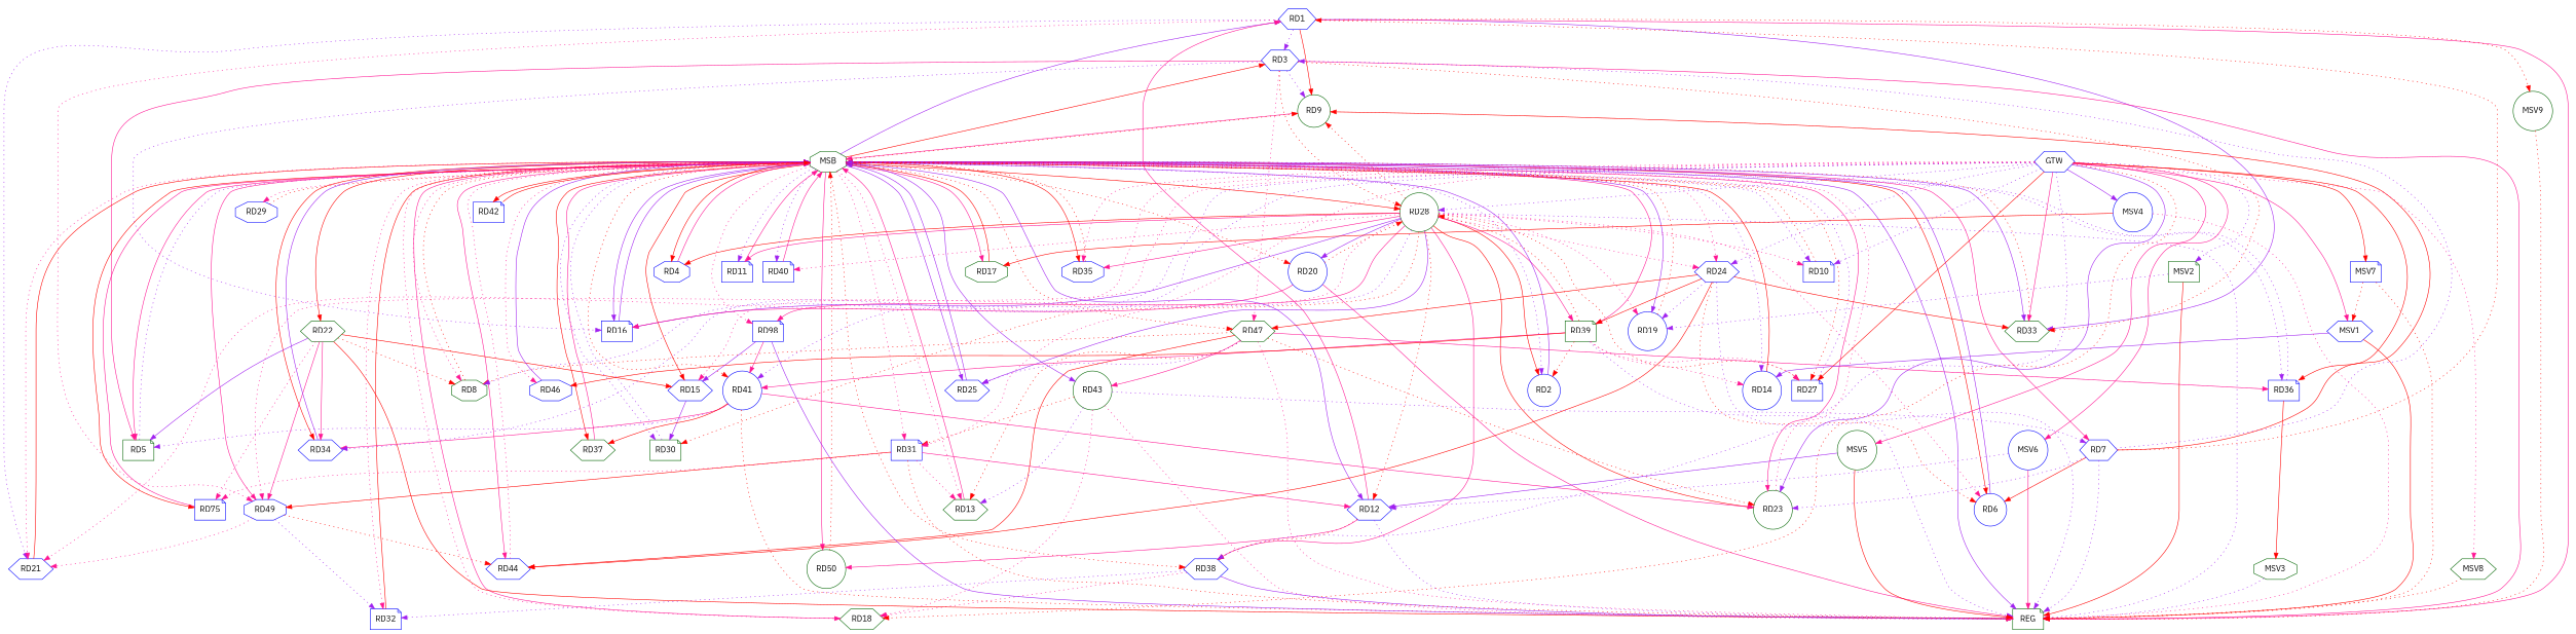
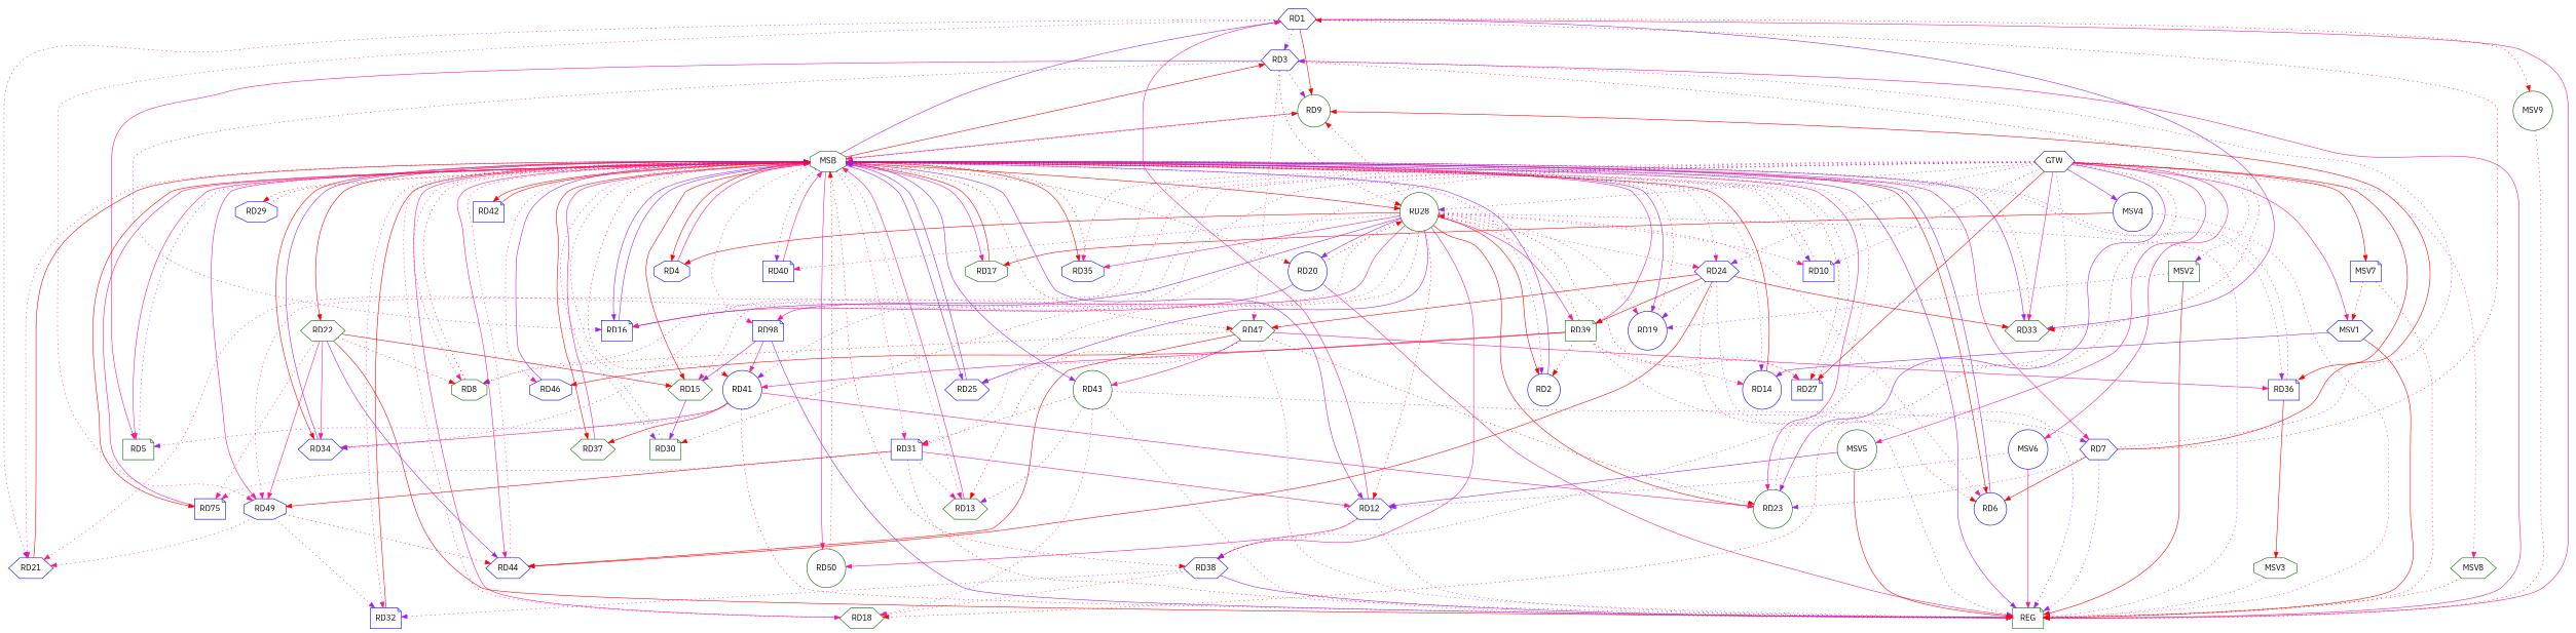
  strict digraph {
    fontname="IBM Plex Sans"
    node [color=blue fontname="IBM Plex Sans" shape=hexagon]
    edge [color=red fontname="IBM Plex Sans" style=dotted]
    n1 [label=RD1]
    n2 [label=RD3]
    n3 [color=darkgreen label=RD9 shape=circle]
    n4 [label=RD21]
    n5 [color=darkgreen label=RD33]
    n6 [label=RD49 shape=octagon]
    n7 [color=darkgreen label=REG shape=note]
    n8 [color=darkgreen label=MSV9 shape=circle]
    n9 [color=darkgreen label=RD5 shape=note]
    n10 [label=RD16 shape=note]
    n11 [color=darkgreen label=RD28 shape=circle]
    n12 [color=darkgreen label=RD47]
    n13 [color=darkgreen label=MSB shape=octagon]
    n14 [label=RD44]
    n15 [label=RD32 shape=note]
    n16 [label=RD2 shape=circle]
    n17 [label=RD4 shape=octagon]
    n18 [label=RD6 shape=circle]
    n19 [label=RD7]
    n20 [color=darkgreen label=RD23 shape=circle]
    n21 [color=darkgreen label=RD8 shape=octagon]
    n22 [label=RD10 shape=note]
-   n23 [label=RD11 shape=note]
    n24 [label=RD12]
    n25 [label=RD38]
    n26 [color=darkgreen label=RD50 shape=circle]
    n27 [color=darkgreen label=RD13]
    n28 [label=RD14 shape=circle]
-   n29 [label=RD15]
+   n29 [color=darkgreen label=RD15]
    n30 [color=darkgreen label=RD17 shape=octagon]
    n31 [color=darkgreen label=RD18]
    n32 [label=RD19 shape=circle]
    n33 [label=RD20 shape=circle]
    n34 [color=darkgreen label=RD22]
    n35 [label=RD34]
    n36 [label=RD75 shape=note]
    n37 [label=RD24]
    n38 [color=darkgreen label=RD39 shape=note]
    n39 [label=RD25]
    n40 [label=RD27 shape=note]
    n41 [color=darkgreen label=RD30 shape=note]
    n42 [label=RD35 shape=octagon]
    n43 [label=RD40 shape=note]
    n44 [label=RD41 shape=circle]
    n45 [label=RD98 shape=note]
    n46 [label=RD29 shape=octagon]
    n47 [label=RD31 shape=note]
    n48 [label=RD36 shape=note]
    n49 [color=darkgreen label=RD37]
    n50 [label=RD46 shape=octagon]
    n51 [label=RD42 shape=note]
    n52 [color=darkgreen label=RD43 shape=circle]
    n53 [color=darkgreen label=MSV3 shape=octagon]
    n54 [label=GTW]
    n55 [label=MSV1]
    n56 [color=darkgreen label=MSV2 shape=note]
    n57 [label=MSV4 shape=circle]
    n58 [color=darkgreen label=MSV5 shape=circle]
    n59 [label=MSV6 shape=circle]
    n60 [label=MSV7 shape=note]
    n61 [color=darkgreen label=MSV8]
    n1 -> n2 [color=purple]
    n1 -> n3 [style=solid]
    n1 -> n4 [color=purple]
    n1 -> n5 [color=purple style=solid]
    n1 -> n6 [color=deeppink]
    n1 -> n7 [color=deeppink style=solid]
    n1 -> n8
    n2 -> n3 [color=purple]
    n2 -> n5
    n2 -> n7 [color=deeppink style=solid]
    n2 -> n9 [color=deeppink style=solid]
    n2 -> n10 [color=purple]
    n2 -> n11
    n2 -> n12 [color=deeppink]
    n3 -> n13 [color=deeppink style=solid]
    n4 -> n13 [style=solid]
    n5 -> n13
    n6 -> n4 [color=deeppink]
    n6 -> n14
    n6 -> n15 [color=purple]
    n8 -> n7
    n9 -> n13 [color=purple]
    n10 -> n13 [color=purple style=solid]
    n11 -> n3
    n11 -> n7 [color=purple]
    n11 -> n10 [color=purple style=solid]
    n11 -> n16 [style=solid]
    n11 -> n17 [style=solid]
    n11 -> n18 [color=deeppink]
    n11 -> n20 [style=solid]
    n11 -> n22 [color=deeppink]
-   n11 -> n23 [color=deeppink style=solid]
    n11 -> n24
    n11 -> n25 [color=deeppink style=solid]
    n11 -> n29 [color=deeppink]
    n11 -> n32 [color=deeppink]
    n11 -> n33 [color=purple style=solid]
    n11 -> n37 [color=deeppink]
    n11 -> n38 [color=deeppink style=solid]
    n11 -> n39 [color=purple style=solid]
    n11 -> n40
    n11 -> n41
    n11 -> n42 [color=deeppink style=solid]
    n11 -> n43 [color=deeppink]
    n11 -> n44 [color=purple]
    n11 -> n45 [color=deeppink style=solid]
    n12 -> n7 [color=deeppink]
    n12 -> n14 [style=solid]
    n12 -> n20
    n12 -> n21
    n12 -> n27
    n12 -> n39 [color=purple]
    n12 -> n48 [color=deeppink style=solid]
    n12 -> n52 [color=deeppink style=solid]
    n13 -> n1 [color=purple style=solid]
    n13 -> n2 [style=solid]
    n13 -> n3
    n13 -> n4 [color=deeppink]
    n13 -> n5 [color=purple style=solid]
    n13 -> n6 [color=deeppink style=solid]
    n13 -> n7 [color=purple style=solid]
    n13 -> n9 [color=deeppink style=solid]
    n13 -> n10 [color=purple style=solid]
    n13 -> n11 [style=solid]
    n13 -> n12
    n13 -> n14 [color=deeppink style=solid]
    n13 -> n15 [color=deeppink]
    n13 -> n16 [color=purple]
    n13 -> n17 [style=solid]
    n13 -> n18 [style=solid]
    n13 -> n19 [color=deeppink style=solid]
    n13 -> n20 [color=deeppink style=solid]
    n13 -> n21 [color=deeppink]
    n13 -> n22 [color=purple]
-   n13 -> n23 [color=purple]
    n13 -> n24 [color=purple style=solid]
    n13 -> n25
    n13 -> n26 [color=deeppink style=solid]
    n13 -> n27 [color=deeppink]
    n13 -> n28 [color=purple]
    n13 -> n29 [style=solid]
    n13 -> n30 [color=deeppink style=solid]
    n13 -> n31 [color=deeppink]
    n13 -> n32 [color=purple style=solid]
    n13 -> n33
    n13 -> n34 [style=solid]
    n13 -> n35 [style=solid]
    n13 -> n36 [style=solid]
    n13 -> n37 [color=deeppink]
    n13 -> n38 [color=deeppink style=solid]
    n13 -> n39 [color=purple style=solid]
    n13 -> n40
    n13 -> n41 [color=purple]
    n13 -> n42 [style=solid]
    n13 -> n43 [color=purple]
    n13 -> n44
    n13 -> n45 [color=deeppink]
-   n13 -> n46 [color=deeppink]
+   n13 -> n46
    n13 -> n47 [color=deeppink]
    n13 -> n48 [color=purple]
    n13 -> n49 [style=solid]
    n13 -> n50 [color=deeppink]
    n13 -> n51 [style=solid]
    n13 -> n52 [color=purple style=solid]
    n14 -> n13 [color=deeppink]
    n15 -> n13 [style=solid]
    n16 -> n13 [color=purple style=solid]
    n17 -> n13 [color=deeppink style=solid]
    n18 -> n13 [color=purple style=solid]
    n19 -> n1
    n19 -> n2 [color=purple]
    n19 -> n3 [style=solid]
    n19 -> n7 [color=purple]
    n19 -> n18 [style=solid]
    n19 -> n20 [color=purple]
    n20 -> n13 [color=deeppink]
    n21 -> n13
    n22 -> n13
-   n23 -> n13 [color=deeppink style=solid]
    n24 -> n1 [color=deeppink style=solid]
    n24 -> n7 [color=purple]
    n24 -> n25
    n24 -> n26 [color=deeppink style=solid]
    n25 -> n7 [color=purple style=solid]
    n25 -> n15 [color=purple]
    n25 -> n31 [color=deeppink]
    n26 -> n13
    n27 -> n13 [color=deeppink style=solid]
    n28 -> n13 [style=solid]
    n29 -> n41 [color=purple style=solid]
    n30 -> n13 [style=solid]
    n31 -> n13 [color=deeppink style=solid]
    n32 -> n13
    n33 -> n7 [color=deeppink style=solid]
    n33 -> n10 [color=deeppink style=solid]
    n33 -> n11
    n34 -> n6 [color=deeppink style=solid]
    n34 -> n7 [style=solid]
-   n34 -> n9 [color=purple style=solid]
+   n34 -> n14 [color=purple style=solid]
    n34 -> n21
    n34 -> n29 [style=solid]
    n34 -> n35 [color=deeppink style=solid]
    n34 -> n36 [color=deeppink]
    n35 -> n13 [color=purple style=solid]
    n36 -> n13 [color=deeppink style=solid]
    n37 -> n5 [style=solid]
    n37 -> n7 [color=purple]
    n37 -> n12 [style=solid]
    n37 -> n14 [style=solid]
    n37 -> n18
    n37 -> n32 [color=purple]
    n37 -> n38 [style=solid]
    n38 -> n7 [color=purple]
    n38 -> n11
    n38 -> n16
    n38 -> n28 [color=deeppink]
    n38 -> n40 [color=deeppink]
    n38 -> n44 [color=deeppink style=solid]
    n38 -> n50 [style=solid]
    n39 -> n13 [color=purple style=solid]
    n40 -> n13 [color=purple]
    n41 -> n13 [color=purple]
    n42 -> n13
    n43 -> n13 [color=deeppink style=solid]
    n44 -> n7
    n44 -> n9 [color=purple]
    n44 -> n20 [color=deeppink style=solid]
    n44 -> n35 [color=deeppink style=solid]
    n44 -> n49 [style=solid]
    n45 -> n7 [color=purple style=solid]
    n45 -> n29 [color=purple style=solid]
    n45 -> n44 [color=deeppink style=solid]
    n46 -> n13
    n47 -> n6 [style=solid]
    n47 -> n7
    n47 -> n24 [color=deeppink style=solid]
    n47 -> n27 [color=deeppink]
    n47 -> n36 [color=deeppink]
    n48 -> n13 [color=purple]
    n48 -> n53 [style=solid]
    n49 -> n13 [color=deeppink style=solid]
    n50 -> n13 [color=purple style=solid]
    n51 -> n13 [style=solid]
    n52 -> n7 [color=deeppink]
    n52 -> n19 [color=purple]
    n52 -> n27 [color=purple]
    n52 -> n31 [color=deeppink]
    n52 -> n47
    n53 -> n7 [color=purple]
    n54 -> n4 [color=deeppink]
    n54 -> n5 [color=deeppink style=solid]
    n54 -> n6 [color=deeppink]
    n54 -> n11 [color=purple]
    n54 -> n20 [color=purple style=solid]
    n54 -> n21 [color=purple]
    n54 -> n22 [color=purple]
    n54 -> n25 [color=purple]
    n54 -> n31
    n54 -> n35 [color=purple]
    n54 -> n37 [color=purple]
    n54 -> n40 [style=solid]
    n54 -> n42 [color=deeppink]
    n54 -> n47 [color=deeppink]
    n54 -> n48 [style=solid]
    n54 -> n55 [color=deeppink style=solid]
    n54 -> n56 [color=purple]
    n54 -> n57 [color=purple style=solid]
    n54 -> n58 [color=deeppink style=solid]
    n54 -> n59 [color=deeppink style=solid]
    n54 -> n60 [style=solid]
    n54 -> n61 [color=deeppink]
    n55 -> n7 [style=solid]
    n55 -> n28 [color=purple style=solid]
    n56 -> n7 [style=solid]
    n56 -> n32 [color=purple]
    n57 -> n7 [color=deeppink]
    n57 -> n30 [style=solid]
    n58 -> n7 [style=solid]
    n58 -> n24 [color=purple style=solid]
    n59 -> n7 [color=deeppink style=solid]
    n59 -> n24 [color=purple]
    n60 -> n7
    n60 -> n55
    n61 -> n7
  }
